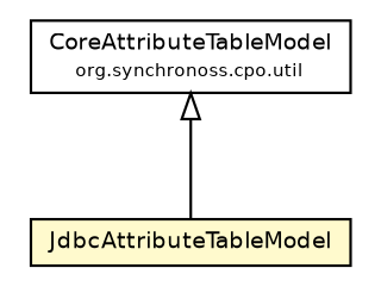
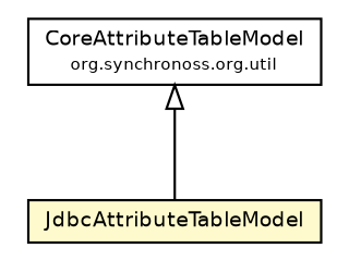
  digraph {
    node [fontcolor=black fontname=Helvetica fontsize=9.0 shape=plaintext]
-   n1 [label=<<table border="0" cellborder="1" cellspacing="0" cellpadding="2" port="p" href="../CoreAttributeTableModel.html"> 		<tr><td><table border="0" cellspacing="0" cellpadding="1"> 			<tr><td> CoreAttributeTableModel </td></tr> 			<tr><td><font point-size="7.0"> org.synchronoss.cpo.util </font></td></tr> 		</table></td></tr> 		</table>>]
+   n1 [label=<<table border="0" cellborder="1" cellspacing="0" cellpadding="2" port="p" href="../CoreAttributeTableModel.html"> 		<tr><td><table border="0" cellspacing="0" cellpadding="1"> 			<tr><td> CoreAttributeTableModel </td></tr> 			<tr><td><font point-size="7.0"> org.synchronoss.org.util </font></td></tr> 		</table></td></tr> 		</table>>]
    n2 [label=<<table border="0" cellborder="1" cellspacing="0" cellpadding="2" port="p" bgcolor="lemonChiffon" href="./JdbcAttributeTableModel.html"> 		<tr><td><table border="0" cellspacing="0" cellpadding="1"> 			<tr><td> JdbcAttributeTableModel </td></tr> 		</table></td></tr> 		</table>>]
    n1 -> n2 [arrowtail=empty dir=back fontname=Helvetica fontsize=10 headport=p labelfontname=Helvetica labelfontsize=10 tailport=p]
  }
